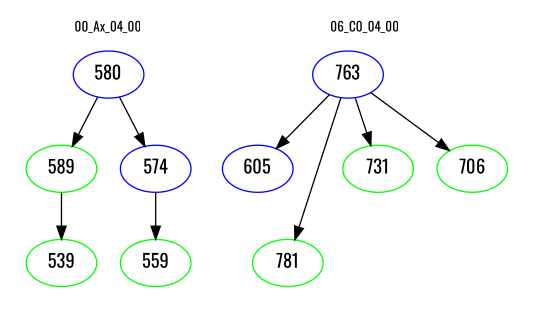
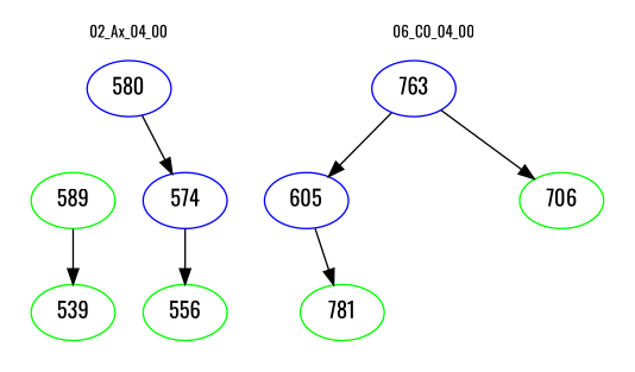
  digraph {
    fontname=Oswald
    node [color=green fontname=Oswald]
    edge [color=black fontname=Oswald]
    n1 [color=blue label=580]
    n2 [label=539]
    n3 [label=589]
    n4 [color=blue label=574]
-   n5 [label=559]
+   n5 [label=556]
    n6 [color=blue label=763]
    n7 [color=blue label=605]
    n8 [label=781]
-   n9 [label=731]
    n10 [label=706]
    subgraph cluster_1 {
      color=white
      fontsize=10
-     label="00_Ax_04_00"
+     label="02_Ax_04_00"
      n1
      n2
      n3
      n4
      n5
    }
    subgraph cluster_2 {
      color=white
      fontsize=10
      label="06_C0_04_00"
      n6
      n7
      n8
-     n9
      n10
    }
-   n1 -> n3
    n1 -> n4
    n3 -> n2
    n4 -> n5
    n6 -> n7
-   n6 -> n8
-   n6 -> n9
+   n7 -> n8
    n6 -> n10
  }
